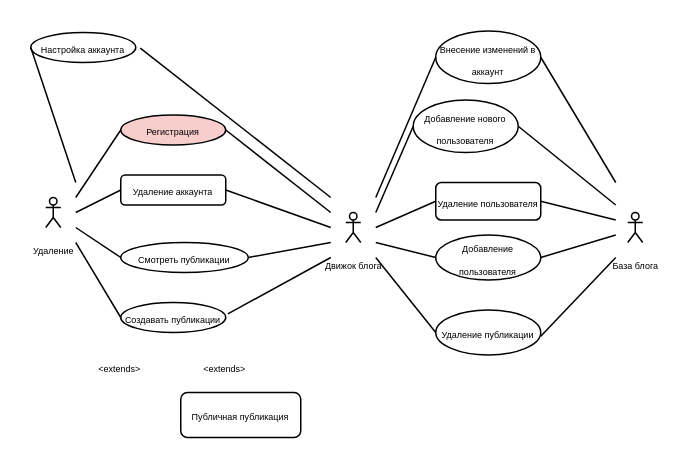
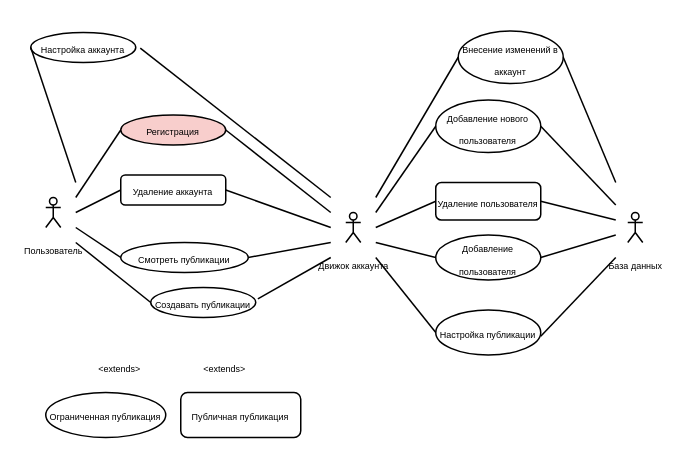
  <mxCell id="0" />
  <mxCell id="1" parent="0" />
  <mxCell id="2" value="&lt;font style=&quot;font-size: 6px&quot;&gt;&amp;lt;extends&amp;gt;&lt;/font&gt;" style="text;html=1;align=center;verticalAlign=middle;resizable=0;points=[];;labelBackgroundColor=#ffffff;" vertex="1" connectable="0" parent="1"><mxGeometry x="159.792" y="240.866" as="geometry"><mxPoint x="-11.5" y="3" as="offset" /></mxGeometry></mxCell>
  <mxCell id="3" value="&lt;font style=&quot;font-size: 6px&quot;&gt;&amp;lt;extends&amp;gt;&lt;/font&gt;" style="text;html=1;align=center;verticalAlign=middle;resizable=0;points=[];;labelBackgroundColor=#ffffff;" vertex="1" connectable="0" parent="1"><mxGeometry x="89.792" y="240.866" as="geometry"><mxPoint x="-11.5" y="3" as="offset" /></mxGeometry></mxCell>
- <mxCell id="4" value="&lt;font style=&quot;font-size: 6px&quot;&gt;Удаление&lt;/font&gt;" style="shape=umlActor;verticalLabelPosition=bottom;labelBackgroundColor=#ffffff;verticalAlign=top;html=1;outlineConnect=0;" vertex="1" parent="1"><mxGeometry x="30" y="131" width="10" height="20" as="geometry" /></mxCell>
+ <mxCell id="4" value="&lt;font style=&quot;font-size: 6px&quot;&gt;Пользователь&lt;/font&gt;" style="shape=umlActor;verticalLabelPosition=bottom;labelBackgroundColor=#ffffff;verticalAlign=top;html=1;outlineConnect=0;" vertex="1" parent="1"><mxGeometry x="30" y="131" width="10" height="20" as="geometry" /></mxCell>
  <mxCell id="5" value="&lt;font style=&quot;font-size: 6px&quot;&gt;Смотреть&amp;nbsp;&lt;font&gt;публикации&lt;/font&gt;&lt;br&gt;&lt;/font&gt;" style="ellipse;whiteSpace=wrap;html=1;" vertex="1" parent="1"><mxGeometry x="80" y="161" width="85" height="20" as="geometry" /></mxCell>
  <mxCell id="6" value="&lt;font style=&quot;font-size: 6px&quot;&gt;Регистрация&lt;br&gt;&lt;/font&gt;" style="ellipse;whiteSpace=wrap;html=1;fillColor=#f8cecc;" vertex="1" parent="1"><mxGeometry x="80" y="76" width="70" height="20" as="geometry" /></mxCell>
  <mxCell id="7" value="&lt;font style=&quot;font-size: 6px&quot;&gt;Удаление аккаунта&lt;br&gt;&lt;/font&gt;" style="whiteSpace=wrap;html=1;rounded=1;" vertex="1" parent="1"><mxGeometry x="80" y="116" width="70" height="20" as="geometry" /></mxCell>
- <mxCell id="8" value="&lt;font style=&quot;font-size: 6px&quot;&gt;Создавать публикации&lt;br&gt;&lt;/font&gt;" style="ellipse;whiteSpace=wrap;html=1;" vertex="1" parent="1"><mxGeometry x="80" y="201" width="70" height="20" as="geometry" /></mxCell>
+ <mxCell id="8" value="&lt;font style=&quot;font-size: 6px&quot;&gt;Создавать публикации&lt;br&gt;&lt;/font&gt;" style="ellipse;whiteSpace=wrap;html=1;" vertex="1" parent="1"><mxGeometry x="100" y="191" width="70" height="20" as="geometry" /></mxCell>
  <mxCell id="9" value="&lt;font style=&quot;font-size: 6px&quot;&gt;Публичная публикация&lt;br&gt;&lt;/font&gt;" style="whiteSpace=wrap;html=1;rounded=1;" vertex="1" parent="1"><mxGeometry x="120" y="261" width="80" height="30" as="geometry" /></mxCell>
+ <mxCell id="10" value="&lt;font style=&quot;font-size: 6px&quot;&gt;Ограниченная&amp;nbsp;публикация&lt;br&gt;&lt;/font&gt;" style="ellipse;whiteSpace=wrap;html=1;" vertex="1" parent="1"><mxGeometry x="30" y="261" width="80" height="30" as="geometry" /></mxCell>
  <mxCell id="11" value="" style="endArrow=none;html=1;entryX=0;entryY=0.5;entryDx=0;entryDy=0;" edge="1" parent="1" target="8"><mxGeometry width="50" height="50" relative="1" as="geometry"><mxPoint x="50" y="161" as="sourcePoint" /><mxPoint x="70" y="271" as="targetPoint" /></mxGeometry></mxCell>
  <mxCell id="12" value="" style="endArrow=none;html=1;entryX=0;entryY=0.5;entryDx=0;entryDy=0;" edge="1" parent="1" target="5"><mxGeometry width="50" height="50" relative="1" as="geometry"><mxPoint x="50" y="151" as="sourcePoint" /><mxPoint x="90" y="221" as="targetPoint" /></mxGeometry></mxCell>
  <mxCell id="13" value="" style="endArrow=none;html=1;entryX=0;entryY=0.5;entryDx=0;entryDy=0;" edge="1" parent="1" target="7"><mxGeometry width="50" height="50" relative="1" as="geometry"><mxPoint x="50" y="141" as="sourcePoint" /><mxPoint x="100" y="231" as="targetPoint" /></mxGeometry></mxCell>
  <mxCell id="14" value="" style="endArrow=none;html=1;entryX=0;entryY=0.5;entryDx=0;entryDy=0;" edge="1" parent="1" target="6"><mxGeometry width="50" height="50" relative="1" as="geometry"><mxPoint x="50" y="131" as="sourcePoint" /><mxPoint x="110" y="241" as="targetPoint" /></mxGeometry></mxCell>
- <mxCell id="15" value="&lt;span style=&quot;font-size: 6px&quot;&gt;Движок блога&lt;br&gt;&lt;br&gt;&lt;/span&gt;" style="shape=umlActor;verticalLabelPosition=bottom;labelBackgroundColor=#ffffff;verticalAlign=top;html=1;outlineConnect=0;" vertex="1" parent="1"><mxGeometry x="230" y="141" width="10" height="20" as="geometry" /></mxCell>
- <mxCell id="16" value="&lt;span style=&quot;font-size: 6px&quot;&gt;База блога&lt;br&gt;&lt;/span&gt;" style="shape=umlActor;verticalLabelPosition=bottom;labelBackgroundColor=#ffffff;verticalAlign=top;html=1;outlineConnect=0;" vertex="1" parent="1"><mxGeometry x="418" y="141" width="10" height="20" as="geometry" /></mxCell>
+ <mxCell id="15" value="&lt;span style=&quot;font-size: 6px&quot;&gt;Движок аккаунта&lt;br&gt;&lt;br&gt;&lt;/span&gt;" style="shape=umlActor;verticalLabelPosition=bottom;labelBackgroundColor=#ffffff;verticalAlign=top;html=1;outlineConnect=0;" vertex="1" parent="1"><mxGeometry x="230" y="141" width="10" height="20" as="geometry" /></mxCell>
+ <mxCell id="16" value="&lt;span style=&quot;font-size: 6px&quot;&gt;База данных&lt;br&gt;&lt;/span&gt;" style="shape=umlActor;verticalLabelPosition=bottom;labelBackgroundColor=#ffffff;verticalAlign=top;html=1;outlineConnect=0;" vertex="1" parent="1"><mxGeometry x="418" y="141" width="10" height="20" as="geometry" /></mxCell>
  <mxCell id="17" value="&lt;font style=&quot;font-size: 6px&quot;&gt;Добавление пользователя&lt;br&gt;&lt;/font&gt;" style="ellipse;whiteSpace=wrap;html=1;" vertex="1" parent="1"><mxGeometry x="290" y="156" width="70" height="30" as="geometry" /></mxCell>
- <mxCell id="18" value="&lt;font style=&quot;font-size: 6px&quot;&gt;Добавление нового пользователя&lt;br&gt;&lt;/font&gt;" style="ellipse;whiteSpace=wrap;html=1;" vertex="1" parent="1"><mxGeometry x="275" y="66" width="70" height="35" as="geometry" /></mxCell>
+ <mxCell id="18" value="&lt;font style=&quot;font-size: 6px&quot;&gt;Добавление нового пользователя&lt;br&gt;&lt;/font&gt;" style="ellipse;whiteSpace=wrap;html=1;" vertex="1" parent="1"><mxGeometry x="290" y="66" width="70" height="35" as="geometry" /></mxCell>
  <mxCell id="19" value="&lt;font style=&quot;font-size: 6px&quot;&gt;Удаление пользователя&lt;br&gt;&lt;/font&gt;" style="whiteSpace=wrap;html=1;rounded=1;" vertex="1" parent="1"><mxGeometry x="290" y="121" width="70" height="25" as="geometry" /></mxCell>
- <mxCell id="20" value="&lt;font style=&quot;font-size: 6px&quot;&gt;Удаление публикации&lt;br&gt;&lt;/font&gt;" style="ellipse;whiteSpace=wrap;html=1;" vertex="1" parent="1"><mxGeometry x="290" y="206" width="70" height="30" as="geometry" /></mxCell>
+ <mxCell id="20" value="&lt;font style=&quot;font-size: 6px&quot;&gt;Настройка публикации&lt;br&gt;&lt;/font&gt;" style="ellipse;whiteSpace=wrap;html=1;" vertex="1" parent="1"><mxGeometry x="290" y="206" width="70" height="30" as="geometry" /></mxCell>
  <mxCell id="21" value="" style="endArrow=none;html=1;entryX=0;entryY=0.5;entryDx=0;entryDy=0;" edge="1" parent="1" target="18"><mxGeometry width="50" height="50" relative="1" as="geometry"><mxPoint x="250" y="141" as="sourcePoint" /><mxPoint x="90" y="151" as="targetPoint" /></mxGeometry></mxCell>
  <mxCell id="22" value="" style="endArrow=none;html=1;" edge="1" parent="1"><mxGeometry width="50" height="50" relative="1" as="geometry"><mxPoint x="360" y="223.5" as="sourcePoint" /><mxPoint x="410" y="171" as="targetPoint" /></mxGeometry></mxCell>
  <mxCell id="23" value="" style="endArrow=none;html=1;exitX=1;exitY=0.5;exitDx=0;exitDy=0;" edge="1" parent="1" source="17"><mxGeometry width="50" height="50" relative="1" as="geometry"><mxPoint x="370" y="233.5" as="sourcePoint" /><mxPoint x="410" y="156" as="targetPoint" /></mxGeometry></mxCell>
  <mxCell id="24" value="" style="endArrow=none;html=1;exitX=1;exitY=0.5;exitDx=0;exitDy=0;" edge="1" parent="1" source="19"><mxGeometry width="50" height="50" relative="1" as="geometry"><mxPoint x="370" y="181" as="sourcePoint" /><mxPoint x="410" y="146" as="targetPoint" /></mxGeometry></mxCell>
  <mxCell id="25" value="" style="endArrow=none;html=1;exitX=1;exitY=0.5;exitDx=0;exitDy=0;" edge="1" parent="1" source="18"><mxGeometry width="50" height="50" relative="1" as="geometry"><mxPoint x="380" y="191" as="sourcePoint" /><mxPoint x="410" y="136" as="targetPoint" /></mxGeometry></mxCell>
  <mxCell id="26" value="" style="endArrow=none;html=1;entryX=0;entryY=0.5;entryDx=0;entryDy=0;" edge="1" parent="1" target="19"><mxGeometry width="50" height="50" relative="1" as="geometry"><mxPoint x="250" y="151" as="sourcePoint" /><mxPoint x="420" y="146" as="targetPoint" /></mxGeometry></mxCell>
  <mxCell id="27" value="" style="endArrow=none;html=1;entryX=0;entryY=0.5;entryDx=0;entryDy=0;" edge="1" parent="1" target="17"><mxGeometry width="50" height="50" relative="1" as="geometry"><mxPoint x="250" y="161" as="sourcePoint" /><mxPoint x="430" y="156" as="targetPoint" /></mxGeometry></mxCell>
  <mxCell id="28" value="" style="endArrow=none;html=1;entryX=0;entryY=0.5;entryDx=0;entryDy=0;" edge="1" parent="1" target="20"><mxGeometry width="50" height="50" relative="1" as="geometry"><mxPoint x="250" y="171" as="sourcePoint" /><mxPoint x="440" y="166" as="targetPoint" /></mxGeometry></mxCell>
  <mxCell id="29" value="" style="endArrow=none;html=1;exitX=1;exitY=0.5;exitDx=0;exitDy=0;" edge="1" parent="1" source="6"><mxGeometry width="50" height="50" relative="1" as="geometry"><mxPoint x="400" y="68.5" as="sourcePoint" /><mxPoint x="220" y="141" as="targetPoint" /></mxGeometry></mxCell>
  <mxCell id="30" value="" style="endArrow=none;html=1;exitX=1;exitY=0.5;exitDx=0;exitDy=0;" edge="1" parent="1" source="7"><mxGeometry width="50" height="50" relative="1" as="geometry"><mxPoint x="160" y="96" as="sourcePoint" /><mxPoint x="220" y="151" as="targetPoint" /></mxGeometry></mxCell>
  <mxCell id="31" value="" style="endArrow=none;html=1;exitX=1;exitY=0.5;exitDx=0;exitDy=0;" edge="1" parent="1" source="5"><mxGeometry width="50" height="50" relative="1" as="geometry"><mxPoint x="160" y="136" as="sourcePoint" /><mxPoint x="220" y="161" as="targetPoint" /></mxGeometry></mxCell>
  <mxCell id="32" value="" style="endArrow=none;html=1;exitX=1.02;exitY=0.38;exitDx=0;exitDy=0;exitPerimeter=0;" edge="1" parent="1" source="8"><mxGeometry width="50" height="50" relative="1" as="geometry"><mxPoint x="160" y="181" as="sourcePoint" /><mxPoint x="220" y="171" as="targetPoint" /></mxGeometry></mxCell>
  <mxCell id="33" value="&lt;font style=&quot;font-size: 6px&quot;&gt;Настройка аккаунта&lt;br&gt;&lt;/font&gt;" style="ellipse;whiteSpace=wrap;html=1;" vertex="1" parent="1"><mxGeometry x="20" y="21" width="70" height="20" as="geometry" /></mxCell>
- <mxCell id="34" value="&lt;font style=&quot;font-size: 6px&quot;&gt;Внесение изменений в аккаунт&lt;br&gt;&lt;/font&gt;" style="ellipse;whiteSpace=wrap;html=1;" vertex="1" parent="1"><mxGeometry x="290" y="20" width="70" height="35" as="geometry" /></mxCell>
+ <mxCell id="34" value="&lt;font style=&quot;font-size: 6px&quot;&gt;Внесение изменений в аккаунт&lt;br&gt;&lt;/font&gt;" style="ellipse;whiteSpace=wrap;html=1;" vertex="1" parent="1"><mxGeometry x="305" y="20" width="70" height="35" as="geometry" /></mxCell>
  <mxCell id="35" value="" style="endArrow=none;html=1;exitX=1.043;exitY=0.52;exitDx=0;exitDy=0;exitPerimeter=0;" edge="1" parent="1" source="33"><mxGeometry width="50" height="50" relative="1" as="geometry"><mxPoint x="160" y="96" as="sourcePoint" /><mxPoint x="220" y="131" as="targetPoint" /></mxGeometry></mxCell>
  <mxCell id="36" value="" style="endArrow=none;html=1;entryX=0;entryY=0.5;entryDx=0;entryDy=0;" edge="1" parent="1" target="33"><mxGeometry width="50" height="50" relative="1" as="geometry"><mxPoint x="50" y="121" as="sourcePoint" /><mxPoint x="240" y="161" as="targetPoint" /></mxGeometry></mxCell>
  <mxCell id="37" value="" style="endArrow=none;html=1;entryX=0;entryY=0.5;entryDx=0;entryDy=0;" edge="1" parent="1" target="34"><mxGeometry width="50" height="50" relative="1" as="geometry"><mxPoint x="250" y="131" as="sourcePoint" /><mxPoint x="250" y="171" as="targetPoint" /></mxGeometry></mxCell>
  <mxCell id="38" value="" style="endArrow=none;html=1;exitX=1;exitY=0.5;exitDx=0;exitDy=0;" edge="1" parent="1" source="34"><mxGeometry width="50" height="50" relative="1" as="geometry"><mxPoint x="190" y="126" as="sourcePoint" /><mxPoint x="410" y="121" as="targetPoint" /></mxGeometry></mxCell>
